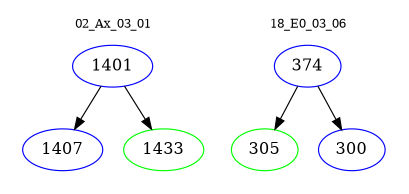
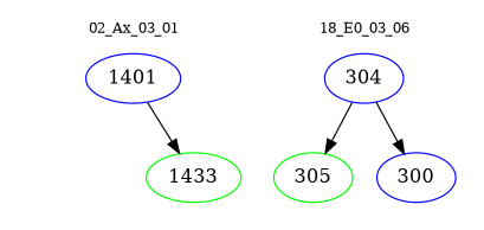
  digraph {
    node [color=blue]
    edge [color=black]
    n1 [label=1401]
-   n2 [label=1407]
    n3 [color=green label=1433]
-   n4 [label=374]
+   n4 [label=304]
    n5 [color=green label=305]
    n6 [label=300]
    subgraph cluster_1 {
      color=white
      fontsize=10
      label="02_Ax_03_01"
      n1
-     n2
      n3
    }
    subgraph cluster_2 {
      color=white
      fontsize=10
      label="18_E0_03_06"
      n4
      n5
      n6
    }
-   n1 -> n2
    n1 -> n3
    n4 -> n5
    n4 -> n6
  }
